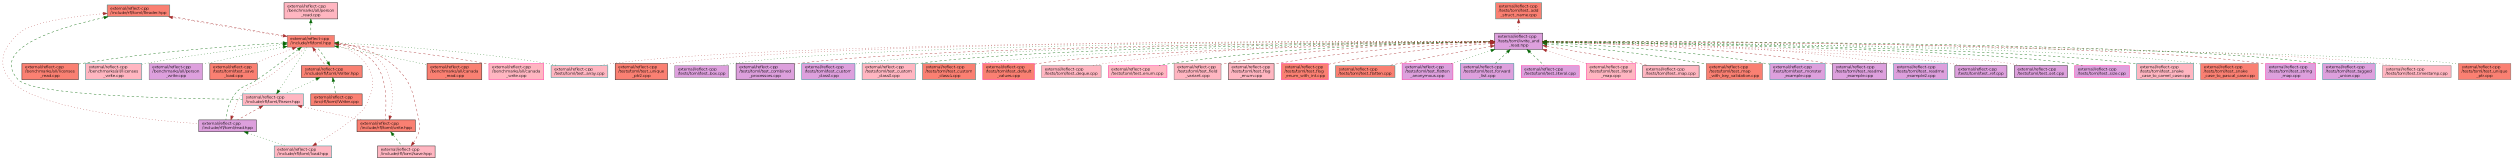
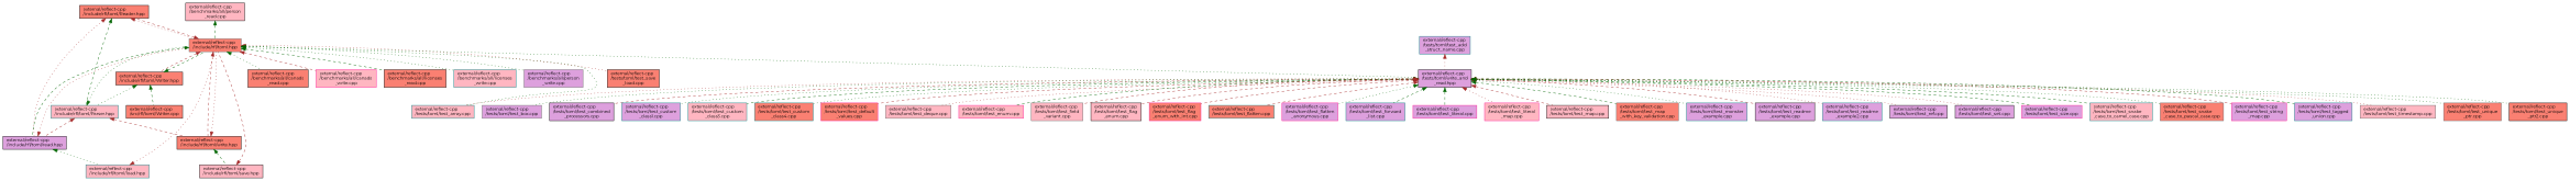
  digraph {
    fontname=Montserrat
    node [color=black fillcolor=plum fontname=Montserrat fontsize=10 shape=box style=filled]
    edge [color=darkgreen dir=back fontname=Montserrat fontsize=10 labelfontname=Helvetica labelfontsize=10 style=dashed]
-   n1 [color=teal fillcolor=salmon fontcolor=black height=0.2 label="external/reflect-cpp\l/include/rfl/toml/Reader.hpp" width=0.4]
+   n1 [fillcolor=salmon fontcolor=black height=0.2 label="external/reflect-cpp\l/include/rfl/toml/Reader.hpp" width=0.4]
    n2 [color=gray40 fillcolor=salmon height=0.2 label="external/reflect-cpp\l/include/rfl/toml.hpp" width=0.4]
    n3 [color=teal fillcolor=lightpink height=0.2 label="external/reflect-cpp\l/include/rfl/toml/Parser.hpp" width=0.4]
    n4 [height=0.2 label="external/reflect-cpp\l/include/rfl/toml/read.hpp" width=0.4]
    n5 [fillcolor=salmon height=0.2 label="external/reflect-cpp\l/benchmarks/all/canada\l_read.cpp" width=0.4]
    n6 [color=deeppink fillcolor=lightpink height=0.2 label="external/reflect-cpp\l/benchmarks/all/canada\l_write.cpp" width=0.4]
    n7 [fillcolor=salmon height=0.2 label="external/reflect-cpp\l/benchmarks/all/licenses\l_read.cpp" width=0.4]
    n8 [color=teal fillcolor=lightpink height=0.2 label="external/reflect-cpp\l/benchmarks/all/licenses\l_write.cpp" width=0.4]
    n9 [color=gray40 height=0.2 label="external/reflect-cpp\l/benchmarks/all/person\l_write.cpp" width=0.4]
    n10 [fillcolor=salmon height=0.2 label="external/reflect-cpp\l/include/rfl/toml/Writer.hpp" width=0.4]
    n11 [fillcolor=salmon height=0.2 label="external/reflect-cpp\l/include/rfl/toml/write.hpp" width=0.4]
    n12 [color=teal fillcolor=lightpink height=0.2 label="external/reflect-cpp\l/tests/toml/test_array.cpp" width=0.4]
    n13 [fillcolor=salmon height=0.2 label="external/reflect-cpp\l/tests/toml/test_save\l_load.cpp" width=0.4]
    n14 [height=0.2 label="external/reflect-cpp\l/tests/toml/write_and\l_read.hpp" width=0.4]
    n15 [color=teal fillcolor=lightpink height=0.2 label="external/reflect-cpp\l/include/rfl/toml/load.hpp" width=0.4]
    n16 [fillcolor=lightpink height=0.2 label="external/reflect-cpp\l/benchmarks/all/person\l_read.cpp" width=0.4]
    n17 [fillcolor=salmon height=0.2 label="external/reflect-cpp\l/src/rfl/toml/Writer.cpp" width=0.4]
    n18 [fillcolor=lightpink height=0.2 label="external/reflect-cpp\l/include/rfl/toml/save.hpp" width=0.4]
    n19 [color=gray40 height=0.2 label="external/reflect-cpp\l/tests/toml/test_box.cpp" width=0.4]
    n20 [height=0.2 label="external/reflect-cpp\l/tests/toml/test_combined\l_processors.cpp" width=0.4]
    n21 [color=teal height=0.2 label="external/reflect-cpp\l/tests/toml/test_custom\l_class1.cpp" width=0.4]
    n22 [color=teal fillcolor=lightpink height=0.2 label="external/reflect-cpp\l/tests/toml/test_custom\l_class3.cpp" width=0.4]
    n23 [color=teal fillcolor=salmon height=0.2 label="external/reflect-cpp\l/tests/toml/test_custom\l_class4.cpp" width=0.4]
    n24 [color=deeppink fillcolor=salmon height=0.2 label="external/reflect-cpp\l/tests/toml/test_default\l_values.cpp" width=0.4]
    n25 [color=gray40 fillcolor=lightpink height=0.2 label="external/reflect-cpp\l/tests/toml/test_deque.cpp" width=0.4]
    n26 [color=deeppink fillcolor=lightpink height=0.2 label="external/reflect-cpp\l/tests/toml/test_enum.cpp" width=0.4]
    n27 [color=gray40 fillcolor=lightpink height=0.2 label="external/reflect-cpp\l/tests/toml/test_field\l_variant.cpp" width=0.4]
    n28 [fillcolor=lightpink height=0.2 label="external/reflect-cpp\l/tests/toml/test_flag\l_enum.cpp" width=0.4]
    n29 [color=deeppink fillcolor=salmon height=0.2 label="external/reflect-cpp\l/tests/toml/test_flag\l_enum_with_int.cpp" width=0.4]
    n30 [color=teal fillcolor=salmon height=0.2 label="external/reflect-cpp\l/tests/toml/test_flatten.cpp" width=0.4]
    n31 [color=deeppink height=0.2 label="external/reflect-cpp\l/tests/toml/test_flatten\l_anonymous.cpp" width=0.4]
    n32 [color=teal height=0.2 label="external/reflect-cpp\l/tests/toml/test_forward\l_list.cpp" width=0.4]
    n33 [color=deeppink height=0.2 label="external/reflect-cpp\l/tests/toml/test_literal.cpp" width=0.4]
    n34 [color=deeppink fillcolor=lightpink height=0.2 label="external/reflect-cpp\l/tests/toml/test_literal\l_map.cpp" width=0.4]
    n35 [fillcolor=lightpink height=0.2 label="external/reflect-cpp\l/tests/toml/test_map.cpp" width=0.4]
    n36 [color=gray40 fillcolor=salmon height=0.2 label="external/reflect-cpp\l/tests/toml/test_map\l_with_key_validation.cpp" width=0.4]
    n37 [color=teal height=0.2 label="external/reflect-cpp\l/tests/toml/test_monster\l_example.cpp" width=0.4]
    n38 [height=0.2 label="external/reflect-cpp\l/tests/toml/test_readme\l_example.cpp" width=0.4]
    n39 [color=teal height=0.2 label="external/reflect-cpp\l/tests/toml/test_readme\l_example2.cpp" width=0.4]
    n40 [height=0.2 label="external/reflect-cpp\l/tests/toml/test_ref.cpp" width=0.4]
    n41 [height=0.2 label="external/reflect-cpp\l/tests/toml/test_set.cpp" width=0.4]
    n42 [color=deeppink height=0.2 label="external/reflect-cpp\l/tests/toml/test_size.cpp" width=0.4]
    n43 [color=teal fillcolor=lightpink height=0.2 label="external/reflect-cpp\l/tests/toml/test_snake\l_case_to_camel_case.cpp" width=0.4]
    n44 [color=gray40 fillcolor=salmon height=0.2 label="external/reflect-cpp\l/tests/toml/test_snake\l_case_to_pascal_case.cpp" width=0.4]
    n45 [color=deeppink height=0.2 label="external/reflect-cpp\l/tests/toml/test_string\l_map.cpp" width=0.4]
    n46 [color=teal height=0.2 label="external/reflect-cpp\l/tests/toml/test_tagged\l_union.cpp" width=0.4]
    n47 [color=gray40 fillcolor=lightpink height=0.2 label="external/reflect-cpp\l/tests/toml/test_timestamp.cpp" width=0.4]
    n48 [color=gray40 fillcolor=salmon height=0.2 label="external/reflect-cpp\l/tests/toml/test_unique\l_ptr.cpp" width=0.4]
    n49 [fillcolor=salmon height=0.2 label="external/reflect-cpp\l/tests/toml/test_unique\l_ptr2.cpp" width=0.4]
-   n50 [color=teal fillcolor=salmon height=0.2 label="external/reflect-cpp\l/tests/toml/test_add\l_struct_name.cpp" width=0.4]
+   n50 [color=teal height=0.2 label="external/reflect-cpp\l/tests/toml/test_add\l_struct_name.cpp" width=0.4]
    n1 -> n2 [color=brown style=dotted]
    n1 -> n3
    n1 -> n4 [color=brown style=dotted]
    n2 -> n1 [color=brown]
    n2 -> n4
    n2 -> n5 [style=dotted]
    n2 -> n6 [color=brown]
    n2 -> n7
    n2 -> n8 [style=dotted]
    n2 -> n9 [style=dotted]
    n2 -> n10 [color=brown]
    n2 -> n11 [color=brown]
    n2 -> n12 [style=dotted]
    n2 -> n13 [color=brown style=dotted]
+   n2 -> n14 [style=dotted]
    n3 -> n2 [style=dotted]
    n3 -> n4 [color=brown]
-   n3 -> n11 [color=brown style=dotted]
+   n3 -> n11 [color=brown]
    n4 -> n2 [color=brown style=dotted]
    n4 -> n15 [style=dotted]
    n10 -> n2
    n10 -> n3 [style=dotted]
    n10 -> n17
    n11 -> n2 [color=brown style=dotted]
    n11 -> n18
    n14 -> n12 [color=brown style=dotted]
    n14 -> n19 [style=dotted]
    n14 -> n20 [color=brown]
    n14 -> n21 [style=dotted]
    n14 -> n22
    n14 -> n23 [style=dotted]
    n14 -> n24 [color=brown]
    n14 -> n25 [color=brown style=dotted]
    n14 -> n26
    n14 -> n27 [color=brown]
    n14 -> n28 [color=brown]
    n14 -> n29 [color=brown]
    n14 -> n30 [color=brown]
    n14 -> n31 [style=dotted]
    n14 -> n32
    n14 -> n33
    n14 -> n34 [color=brown style=dotted]
    n14 -> n35 [color=brown]
    n14 -> n36
-   n14 -> n37
+   n14 -> n37 [style=dotted]
    n14 -> n38 [color=brown]
    n14 -> n39 [color=brown style=dotted]
    n14 -> n40 [color=brown style=dotted]
    n14 -> n41 [color=brown style=dotted]
    n14 -> n42
    n14 -> n43
    n14 -> n44 [style=dotted]
    n14 -> n45 [color=brown]
    n14 -> n46
    n14 -> n47 [color=brown style=dotted]
    n14 -> n48 [style=dotted]
-   n14 -> n49 [color=brown style=dotted]
+   n14 -> n49 [style=dotted]
    n15 -> n2 [color=brown style=dotted]
    n16 -> n2
    n18 -> n2 [color=brown]
    n50 -> n14 [color=brown style=dotted]
  }
